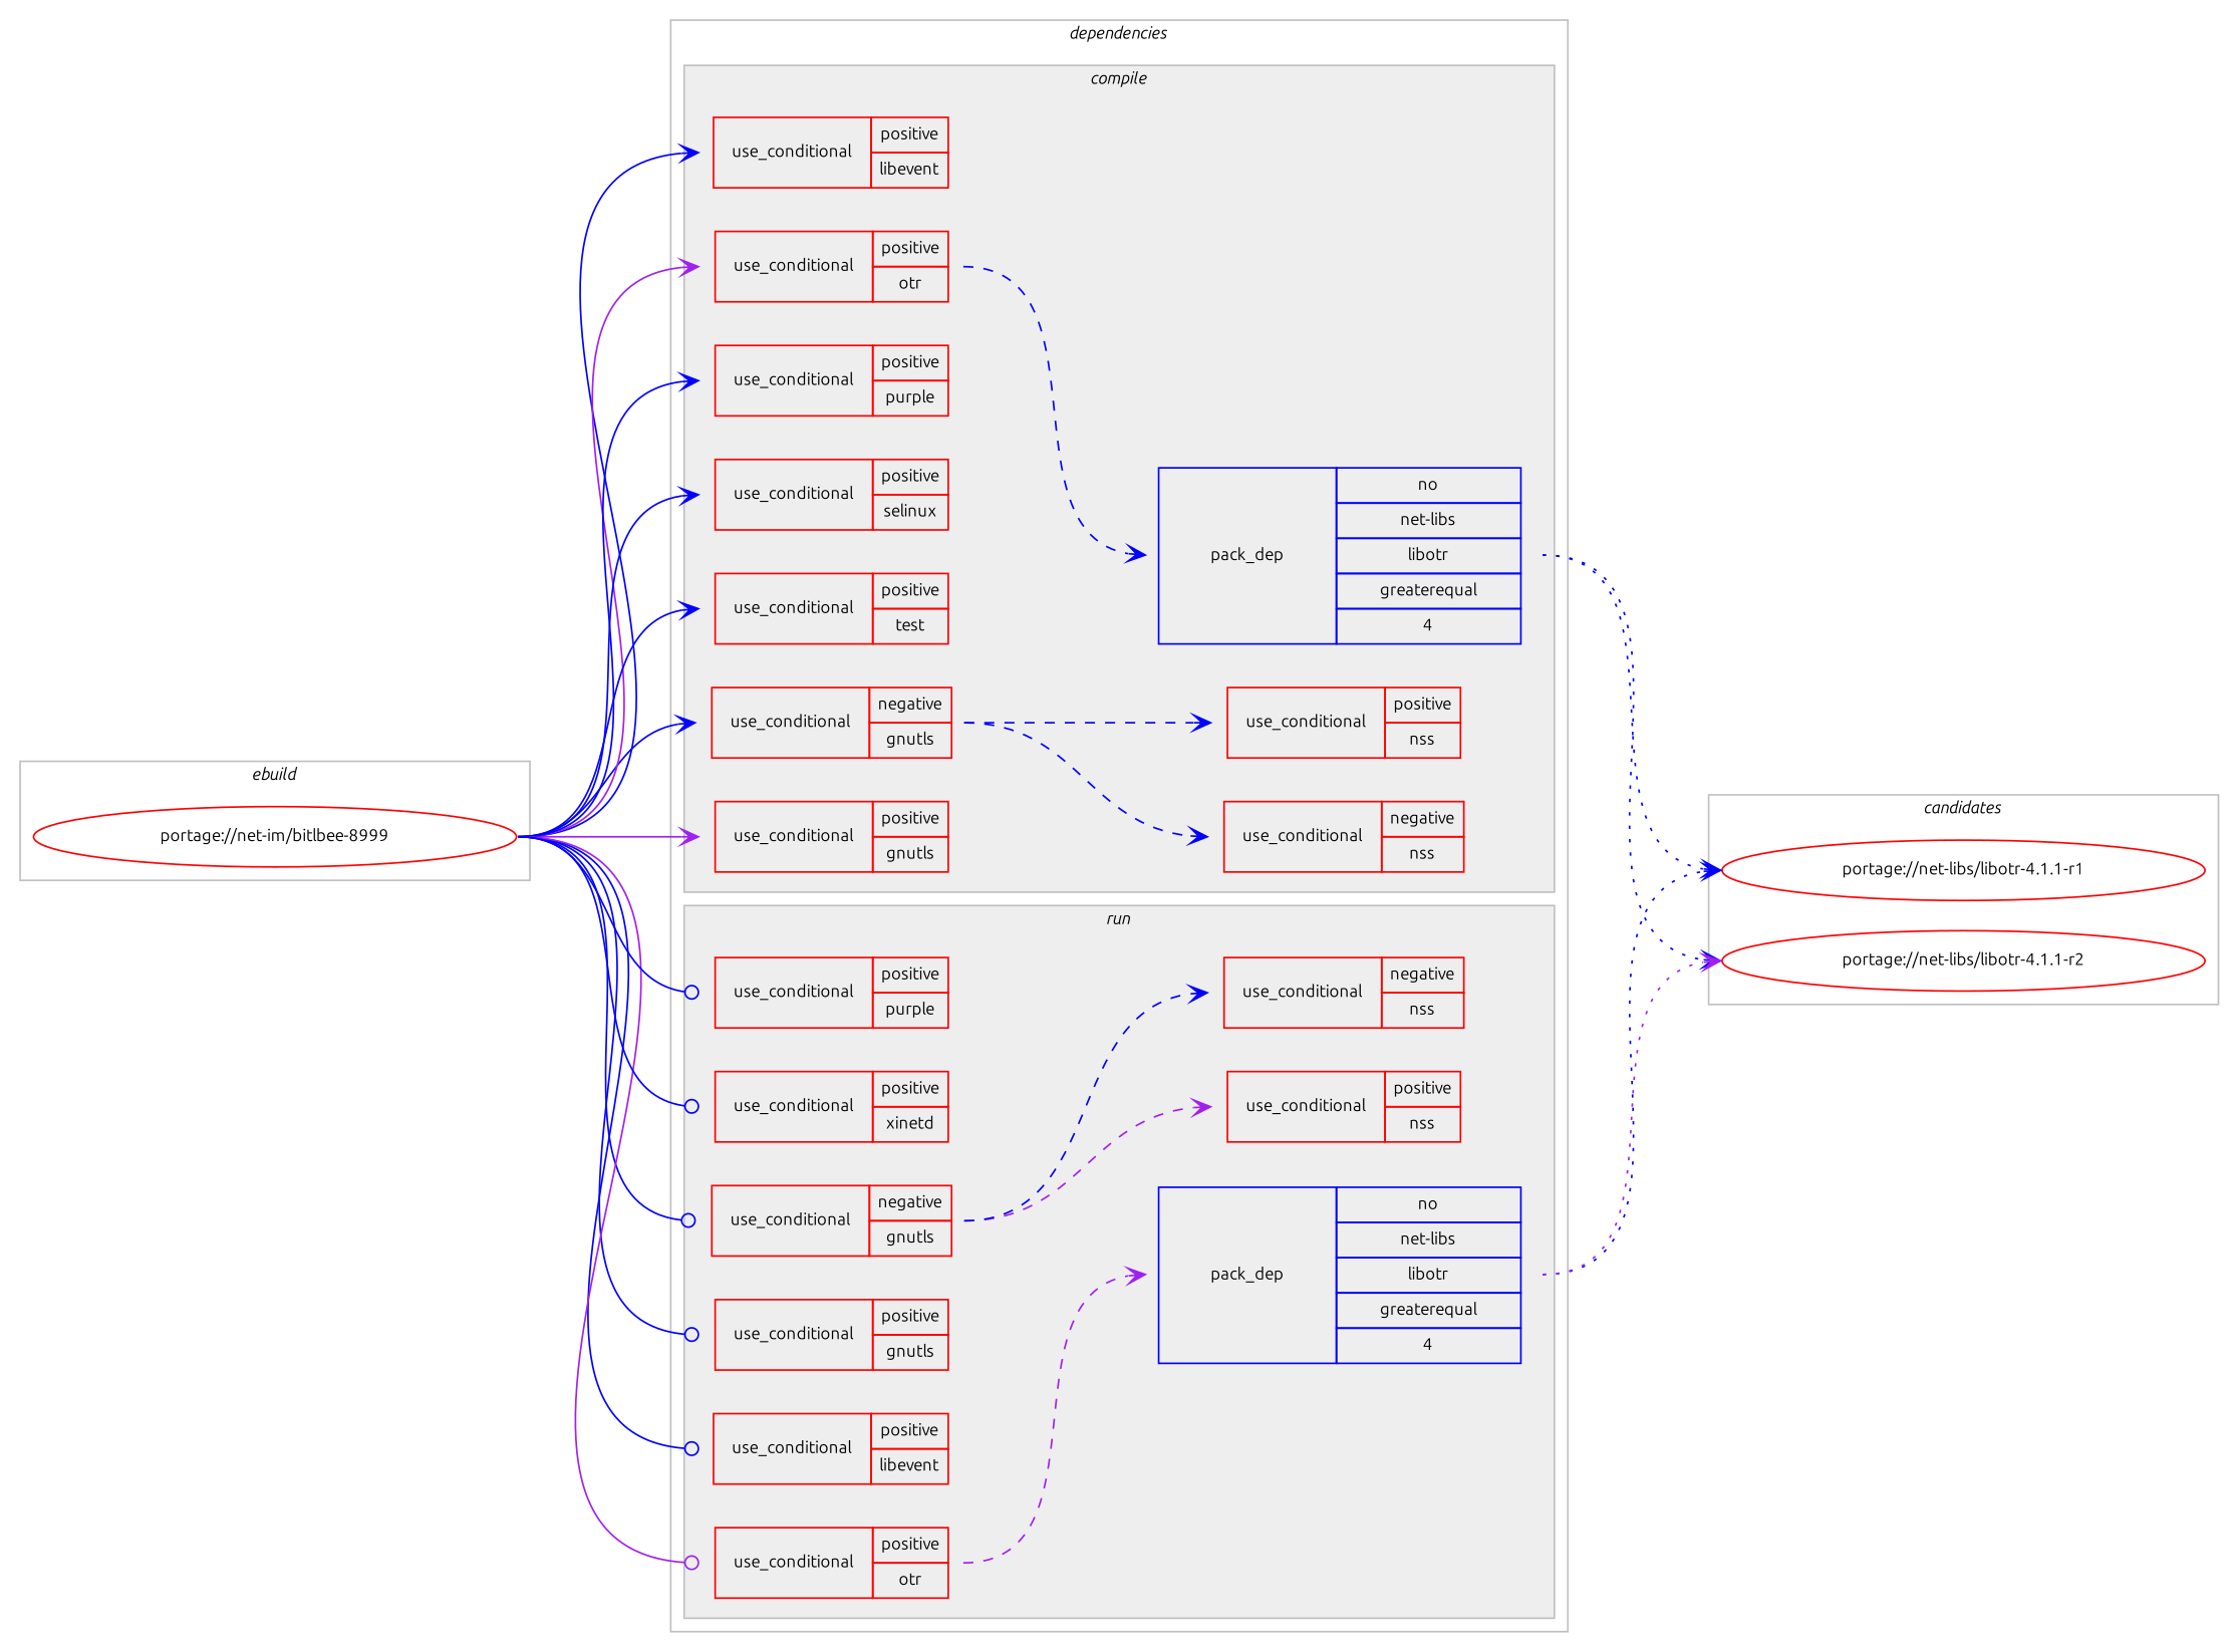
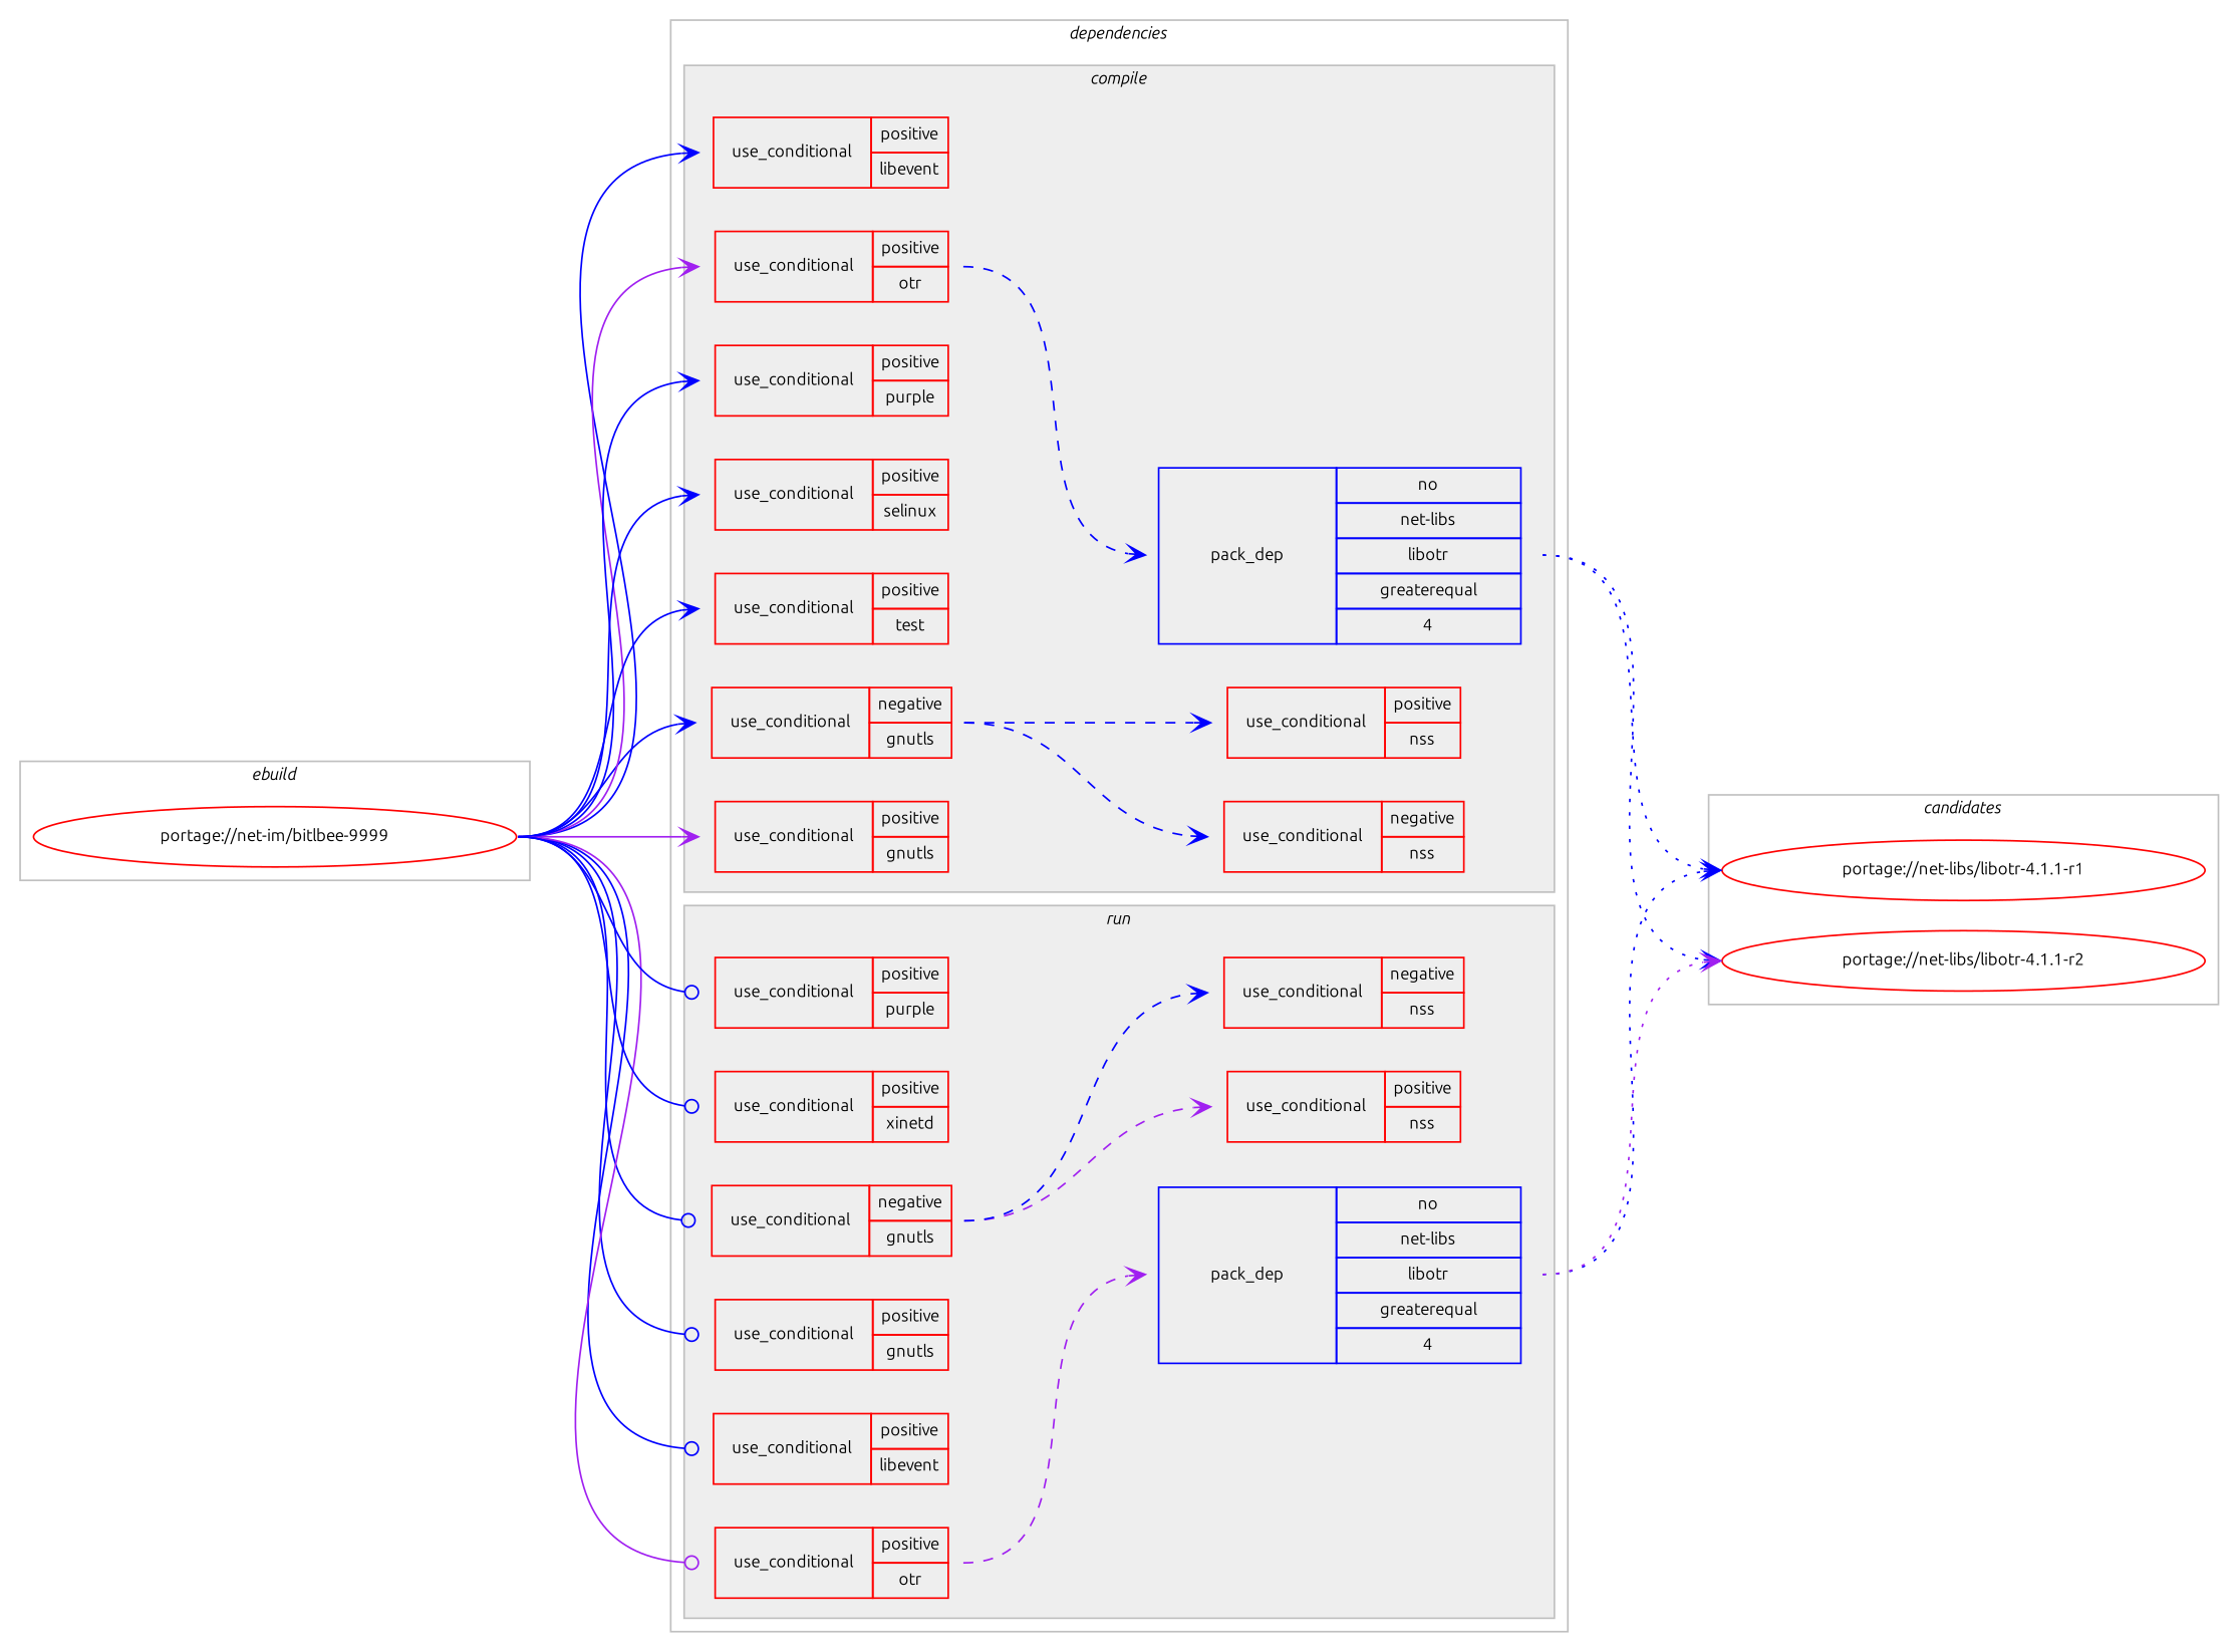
  digraph {
    compound=true
    concentrate=true
    fontname=Ubuntu
    fontsize=10
    newrank=true
    rankdir=LR
    ranksep=1.5
    node [color=red fontname=Ubuntu fontsize=10 shape=none]
    edge [arrowhead=vee headport=w style=solid tailport=e weight=20 color=blue fontname=Ubuntu]
-   n1 [label="portage://net-im/bitlbee-8999" width=4 shape=""]
+   n1 [label="portage://net-im/bitlbee-9999" width=4 shape=""]
    n2 [label=<<TABLE BORDER="0" CELLBORDER="1" CELLSPACING="0" CELLPADDING="4"><TR><TD ROWSPAN="3" CELLPADDING="10">use_conditional</TD></TR><TR><TD>positive</TD></TR><TR><TD>nss</TD></TR></TABLE>>]
    n3 [label=<<TABLE BORDER="0" CELLBORDER="1" CELLSPACING="0" CELLPADDING="4"><TR><TD ROWSPAN="3" CELLPADDING="10">use_conditional</TD></TR><TR><TD>negative</TD></TR><TR><TD>nss</TD></TR></TABLE>>]
    n4 [label=<<TABLE BORDER="0" CELLBORDER="1" CELLSPACING="0" CELLPADDING="4"><TR><TD ROWSPAN="3" CELLPADDING="10">use_conditional</TD></TR><TR><TD>negative</TD></TR><TR><TD>gnutls</TD></TR></TABLE>>]
    n5 [label=<<TABLE BORDER="0" CELLBORDER="1" CELLSPACING="0" CELLPADDING="4"><TR><TD ROWSPAN="3" CELLPADDING="10">use_conditional</TD></TR><TR><TD>positive</TD></TR><TR><TD>gnutls</TD></TR></TABLE>>]
    n6 [label=<<TABLE BORDER="0" CELLBORDER="1" CELLSPACING="0" CELLPADDING="4"><TR><TD ROWSPAN="3" CELLPADDING="10">use_conditional</TD></TR><TR><TD>positive</TD></TR><TR><TD>libevent</TD></TR></TABLE>>]
    n7 [color=blue label=<<TABLE BORDER="0" CELLBORDER="1" CELLSPACING="0" CELLPADDING="4" WIDTH="220"><TR><TD ROWSPAN="6" CELLPADDING="30">pack_dep</TD></TR><TR><TD WIDTH="110">no</TD></TR><TR><TD>net-libs</TD></TR><TR><TD>libotr</TD></TR><TR><TD>greaterequal</TD></TR><TR><TD>4</TD></TR></TABLE>>]
    n8 [label=<<TABLE BORDER="0" CELLBORDER="1" CELLSPACING="0" CELLPADDING="4"><TR><TD ROWSPAN="3" CELLPADDING="10">use_conditional</TD></TR><TR><TD>positive</TD></TR><TR><TD>otr</TD></TR></TABLE>>]
    n9 [label=<<TABLE BORDER="0" CELLBORDER="1" CELLSPACING="0" CELLPADDING="4"><TR><TD ROWSPAN="3" CELLPADDING="10">use_conditional</TD></TR><TR><TD>positive</TD></TR><TR><TD>purple</TD></TR></TABLE>>]
    n10 [label=<<TABLE BORDER="0" CELLBORDER="1" CELLSPACING="0" CELLPADDING="4"><TR><TD ROWSPAN="3" CELLPADDING="10">use_conditional</TD></TR><TR><TD>positive</TD></TR><TR><TD>selinux</TD></TR></TABLE>>]
    n11 [label=<<TABLE BORDER="0" CELLBORDER="1" CELLSPACING="0" CELLPADDING="4"><TR><TD ROWSPAN="3" CELLPADDING="10">use_conditional</TD></TR><TR><TD>positive</TD></TR><TR><TD>test</TD></TR></TABLE>>]
    n12 [label=<<TABLE BORDER="0" CELLBORDER="1" CELLSPACING="0" CELLPADDING="4"><TR><TD ROWSPAN="3" CELLPADDING="10">use_conditional</TD></TR><TR><TD>positive</TD></TR><TR><TD>nss</TD></TR></TABLE>>]
    n13 [label=<<TABLE BORDER="0" CELLBORDER="1" CELLSPACING="0" CELLPADDING="4"><TR><TD ROWSPAN="3" CELLPADDING="10">use_conditional</TD></TR><TR><TD>negative</TD></TR><TR><TD>nss</TD></TR></TABLE>>]
    n14 [label=<<TABLE BORDER="0" CELLBORDER="1" CELLSPACING="0" CELLPADDING="4"><TR><TD ROWSPAN="3" CELLPADDING="10">use_conditional</TD></TR><TR><TD>negative</TD></TR><TR><TD>gnutls</TD></TR></TABLE>>]
    n15 [label=<<TABLE BORDER="0" CELLBORDER="1" CELLSPACING="0" CELLPADDING="4"><TR><TD ROWSPAN="3" CELLPADDING="10">use_conditional</TD></TR><TR><TD>positive</TD></TR><TR><TD>gnutls</TD></TR></TABLE>>]
    n16 [label=<<TABLE BORDER="0" CELLBORDER="1" CELLSPACING="0" CELLPADDING="4"><TR><TD ROWSPAN="3" CELLPADDING="10">use_conditional</TD></TR><TR><TD>positive</TD></TR><TR><TD>libevent</TD></TR></TABLE>>]
    n17 [color=blue label=<<TABLE BORDER="0" CELLBORDER="1" CELLSPACING="0" CELLPADDING="4" WIDTH="220"><TR><TD ROWSPAN="6" CELLPADDING="30">pack_dep</TD></TR><TR><TD WIDTH="110">no</TD></TR><TR><TD>net-libs</TD></TR><TR><TD>libotr</TD></TR><TR><TD>greaterequal</TD></TR><TR><TD>4</TD></TR></TABLE>>]
    n18 [label=<<TABLE BORDER="0" CELLBORDER="1" CELLSPACING="0" CELLPADDING="4"><TR><TD ROWSPAN="3" CELLPADDING="10">use_conditional</TD></TR><TR><TD>positive</TD></TR><TR><TD>otr</TD></TR></TABLE>>]
    n19 [label=<<TABLE BORDER="0" CELLBORDER="1" CELLSPACING="0" CELLPADDING="4"><TR><TD ROWSPAN="3" CELLPADDING="10">use_conditional</TD></TR><TR><TD>positive</TD></TR><TR><TD>purple</TD></TR></TABLE>>]
    n20 [label=<<TABLE BORDER="0" CELLBORDER="1" CELLSPACING="0" CELLPADDING="4"><TR><TD ROWSPAN="3" CELLPADDING="10">use_conditional</TD></TR><TR><TD>positive</TD></TR><TR><TD>xinetd</TD></TR></TABLE>>]
    n21 [label="portage://net-libs/libotr-4.1.1-r1" width=4 shape=""]
    n22 [label="portage://net-libs/libotr-4.1.1-r2" width=4 shape=""]
    subgraph cluster_1 {
      color=gray
      label=<<i>ebuild</i>>
      rank=same
      n1
    }
    subgraph cluster_2 {
      color=gray
      label=<<i>dependencies</i>>
      subgraph cluster_3 {
        color=gray
        fillcolor="#eeeeee"
        label=<<i>compile</i>>
        style=filled
        subgraph sub_4 {
          color=gray
          fillcolor="#eeeeee"
          label=<<i>compile</i>>
          style=filled
          n4
          subgraph sub_5 {
            color=gray
            fillcolor="#eeeeee"
            label=<<i>compile</i>>
            style=filled
            n2
          }
          subgraph sub_6 {
            color=gray
            fillcolor="#eeeeee"
            label=<<i>compile</i>>
            style=filled
            n3
          }
        }
        subgraph sub_7 {
          color=gray
          fillcolor="#eeeeee"
          label=<<i>compile</i>>
          style=filled
          n5
        }
        subgraph sub_8 {
          color=gray
          fillcolor="#eeeeee"
          label=<<i>compile</i>>
          style=filled
          n6
        }
        subgraph sub_9 {
          color=gray
          fillcolor="#eeeeee"
          label=<<i>compile</i>>
          style=filled
          n8
          subgraph sub_10 {
            color=gray
            fillcolor="#eeeeee"
            label=<<i>compile</i>>
            style=filled
            n7
          }
        }
        subgraph sub_11 {
          color=gray
          fillcolor="#eeeeee"
          label=<<i>compile</i>>
          style=filled
          n9
        }
        subgraph sub_12 {
          color=gray
          fillcolor="#eeeeee"
          label=<<i>compile</i>>
          style=filled
          n10
        }
        subgraph sub_13 {
          color=gray
          fillcolor="#eeeeee"
          label=<<i>compile</i>>
          style=filled
          n11
        }
      }
      subgraph cluster_14 {
        color=gray
        fillcolor="#eeeeee"
        label=<<i>compile and run</i>>
        style=filled
      }
      subgraph cluster_15 {
        color=gray
        fillcolor="#eeeeee"
        label=<<i>run</i>>
        style=filled
        subgraph sub_16 {
          color=gray
          fillcolor="#eeeeee"
          label=<<i>run</i>>
          style=filled
          n14
          subgraph sub_17 {
            color=gray
            fillcolor="#eeeeee"
            label=<<i>run</i>>
            style=filled
            n12
          }
          subgraph sub_18 {
            color=gray
            fillcolor="#eeeeee"
            label=<<i>run</i>>
            style=filled
            n13
          }
        }
        subgraph sub_19 {
          color=gray
          fillcolor="#eeeeee"
          label=<<i>run</i>>
          style=filled
          n15
        }
        subgraph sub_20 {
          color=gray
          fillcolor="#eeeeee"
          label=<<i>run</i>>
          style=filled
          n16
        }
        subgraph sub_21 {
          color=gray
          fillcolor="#eeeeee"
          label=<<i>run</i>>
          style=filled
          n18
          subgraph sub_22 {
            color=gray
            fillcolor="#eeeeee"
            label=<<i>run</i>>
            style=filled
            n17
          }
        }
        subgraph sub_23 {
          color=gray
          fillcolor="#eeeeee"
          label=<<i>run</i>>
          style=filled
          n19
        }
        subgraph sub_24 {
          color=gray
          fillcolor="#eeeeee"
          label=<<i>run</i>>
          style=filled
          n20
        }
      }
    }
    subgraph cluster_25 {
      color=gray
      label=<<i>candidates</i>>
      rank=same
      subgraph sub_26 {
        color=black
        label=<<i>candidates</i>>
        nodesep=1
        rank=same
        n21
        n22
      }
      subgraph sub_27 {
        color=black
        label=<<i>candidates</i>>
        nodesep=1
        rank=same
        n21
        n22
      }
    }
    n1 -> n4
    n1 -> n5 [color=purple]
    n1 -> n6
    n1 -> n8 [color=purple]
    n1 -> n9
    n1 -> n10
    n1 -> n11
    n1 -> n14 [arrowhead=odot]
    n1 -> n15 [arrowhead=odot]
    n1 -> n16 [arrowhead=odot]
    n1 -> n18 [arrowhead=odot color=purple]
    n1 -> n19 [arrowhead=odot]
    n1 -> n20 [arrowhead=odot]
    n4 -> n2 [style=dashed]
    n4 -> n3 [style=dashed]
    n7 -> n21 [style=dotted weight=100]
    n7 -> n22 [style=dotted weight=100]
    n8 -> n7 [style=dashed]
    n14 -> n12 [style=dashed color=purple]
    n14 -> n13 [style=dashed]
    n17 -> n21 [style=dotted weight=100]
    n17 -> n22 [style=dotted weight=100 color=purple]
    n18 -> n17 [style=dashed color=purple]
  }
